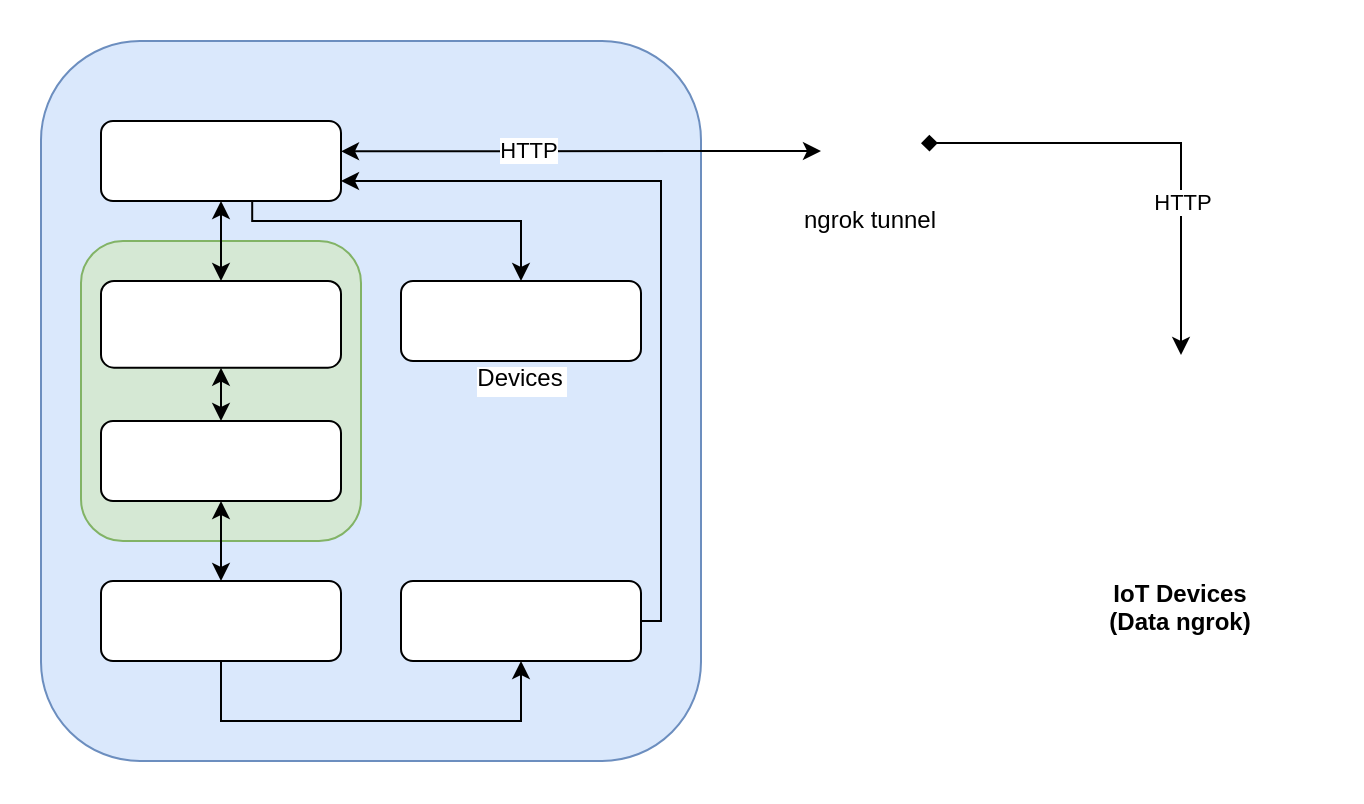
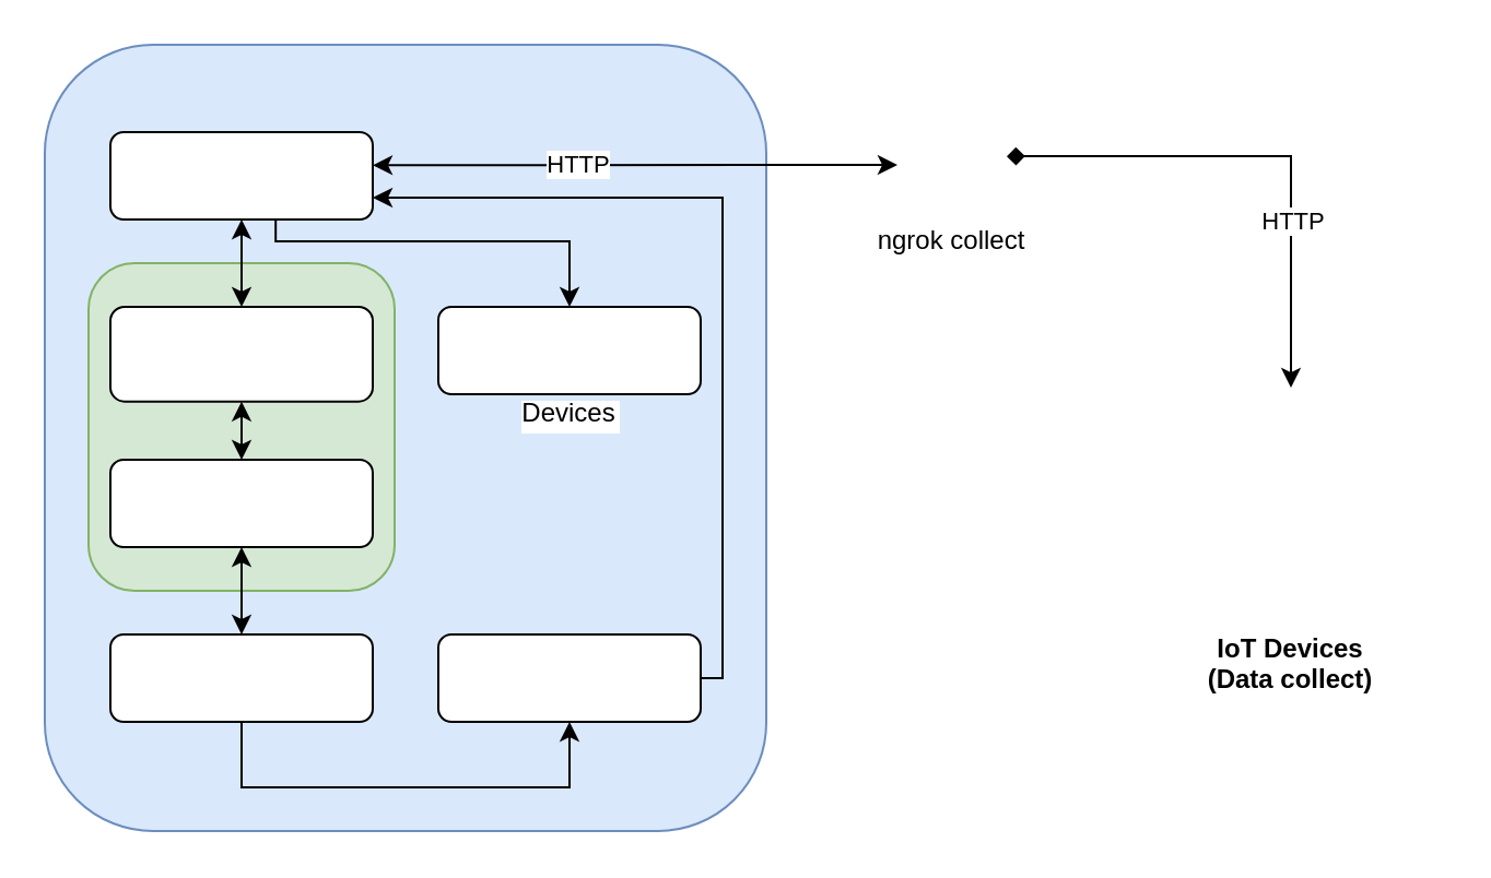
  <mxCell id="0" />
  <mxCell id="1" parent="0" />
  <mxCell id="2" value="" style="rounded=1;whiteSpace=wrap;html=1;fillColor=#dae8fc;strokeColor=#6c8ebf;" parent="1" vertex="1"><mxGeometry x="20" y="20" width="330" height="360" as="geometry" /></mxCell>
  <mxCell id="3" value="" style="shape=image;verticalLabelPosition=bottom;labelBackgroundColor=default;verticalAlign=top;aspect=fixed;imageAspect=0;image=https://1000marcas.net/wp-content/uploads/2021/05/Docker-Logo-2-500x281.png;clipPath=inset(25.74% 0.67% 26.92% 0%);" parent="1" vertex="1"><mxGeometry x="147.75" y="26.11" width="74.49" height="20" as="geometry" /></mxCell>
  <mxCell id="4" value="" style="group" parent="1" vertex="1" connectable="0"><mxGeometry x="50" y="60" width="120" height="40" as="geometry" /></mxCell>
  <mxCell id="5" value="" style="rounded=1;whiteSpace=wrap;html=1;" parent="4" vertex="1"><mxGeometry width="120" height="40" as="geometry" /></mxCell>
  <mxCell id="6" value="" style="shape=image;verticalLabelPosition=bottom;labelBackgroundColor=default;verticalAlign=top;aspect=fixed;imageAspect=0;image=https://extassisnetwork.com/tutoriales/wp-content/uploads/Comandos-de-Nginx-que-usted-debe-saber.jpg;clipPath=inset(7.58% 1.67% 8.33% 1%);" parent="4" vertex="1"><mxGeometry x="13" y="2.13" width="94" height="35.733" as="geometry" /></mxCell>
  <mxCell id="7" value="" style="group;" parent="1" vertex="1" connectable="0"><mxGeometry x="50" y="140" width="130" height="130" as="geometry" /></mxCell>
  <mxCell id="8" value="" style="rounded=1;whiteSpace=wrap;html=1;fillColor=#d5e8d4;strokeColor=#82b366;" parent="7" vertex="1"><mxGeometry x="-10" y="-20" width="140" height="150" as="geometry" /></mxCell>
  <mxCell id="9" value="" style="rounded=1;whiteSpace=wrap;html=1;" parent="7" vertex="1"><mxGeometry width="120" height="43.333" as="geometry" /></mxCell>
  <mxCell id="10" value="" style="shape=image;verticalLabelPosition=bottom;labelBackgroundColor=default;verticalAlign=top;aspect=fixed;imageAspect=0;image=https://media2.dev.to/dynamic/image/width=800%2Cheight=%2Cfit=scale-down%2Cgravity=auto%2Cformat=auto/https%3A%2F%2Fcdn-images-1.medium.com%2Fmax%2F1024%2F1%2AU3OFfUPCKV7qMmLRRiiYDA.jpeg;clipPath=inset(24.04% 18.67% 31.73% 9.67%);" parent="7" vertex="1"><mxGeometry x="13.26" y="10.833" width="93.48" height="20" as="geometry" /></mxCell>
  <mxCell id="11" value="" style="group" parent="1" vertex="1" connectable="0"><mxGeometry x="50" y="210" width="120" height="40" as="geometry" /></mxCell>
  <mxCell id="12" value="" style="rounded=1;whiteSpace=wrap;html=1;" parent="11" vertex="1"><mxGeometry width="120" height="40" as="geometry" /></mxCell>
  <mxCell id="13" value="" style="shape=image;verticalLabelPosition=bottom;labelBackgroundColor=default;verticalAlign=top;aspect=fixed;imageAspect=0;image=https://flask-es.readthedocs.io/_images/flask-horizontal.png;" parent="11" vertex="1"><mxGeometry x="13.5" y="4.95" width="93" height="30.1" as="geometry" /></mxCell>
  <mxCell id="14" value="" style="group" parent="1" vertex="1" connectable="0"><mxGeometry x="50" y="290" width="120" height="40" as="geometry" /></mxCell>
  <mxCell id="15" value="" style="rounded=1;whiteSpace=wrap;html=1;" parent="14" vertex="1"><mxGeometry width="120" height="40" as="geometry" /></mxCell>
  <mxCell id="16" value="" style="shape=image;verticalLabelPosition=bottom;labelBackgroundColor=default;verticalAlign=top;aspect=fixed;imageAspect=0;image=https://sysadm.es/wp-content/uploads/2018/04/psql.png;clipPath=inset(12.32% 0.33% 13.77% 0%);" parent="14" vertex="1"><mxGeometry x="11.96" y="3.61" width="96.07" height="32.773" as="geometry" /></mxCell>
  <mxCell id="17" style="edgeStyle=orthogonalEdgeStyle;rounded=0;orthogonalLoop=1;jettySize=auto;html=1;exitX=0.5;exitY=1;exitDx=0;exitDy=0;entryX=0.5;entryY=0;entryDx=0;entryDy=0;startArrow=classic;startFill=1;" parent="1" source="12" target="15" edge="1"><mxGeometry relative="1" as="geometry" /></mxCell>
  <mxCell id="18" style="edgeStyle=orthogonalEdgeStyle;rounded=0;orthogonalLoop=1;jettySize=auto;html=1;exitX=0.5;exitY=1;exitDx=0;exitDy=0;entryX=0.5;entryY=0;entryDx=0;entryDy=0;startArrow=classic;startFill=1;" parent="1" source="5" target="9" edge="1"><mxGeometry relative="1" as="geometry" /></mxCell>
  <mxCell id="19" style="edgeStyle=orthogonalEdgeStyle;rounded=0;orthogonalLoop=1;jettySize=auto;html=1;entryX=0.5;entryY=0;entryDx=0;entryDy=0;startArrow=classic;startFill=1;" parent="1" source="9" target="12" edge="1"><mxGeometry relative="1" as="geometry" /></mxCell>
  <mxCell id="20" value="" style="group" parent="1" vertex="1" connectable="0"><mxGeometry x="200" y="140" width="120" height="40" as="geometry" /></mxCell>
  <mxCell id="21" value="" style="rounded=1;whiteSpace=wrap;html=1;" parent="20" vertex="1"><mxGeometry width="120" height="40" as="geometry" /></mxCell>
  <mxCell id="22" value="Devices" style="shape=image;verticalLabelPosition=bottom;labelBackgroundColor=default;verticalAlign=top;aspect=fixed;imageAspect=0;image=https://miro.medium.com/v2/resize:fit:834/0*nVP5nQ-SCXEuTA8n.png;" parent="20" vertex="1"><mxGeometry x="27.5" y="5" width="64.99" height="30" as="geometry" /></mxCell>
  <mxCell id="23" style="edgeStyle=orthogonalEdgeStyle;rounded=0;orthogonalLoop=1;jettySize=auto;html=1;startArrow=classic;startFill=1;entryX=1;entryY=0.5;entryDx=0;entryDy=0;endArrow=diamond;" parent="1" source="25" target="30" edge="1"><mxGeometry relative="1" as="geometry"><Array as="points"><mxPoint x="590" y="71" /><mxPoint x="470" y="71" /></Array><mxPoint x="470" y="90" as="targetPoint" /></mxGeometry></mxCell>
  <mxCell id="24" value="HTTP" style="edgeLabel;html=1;align=center;verticalAlign=middle;resizable=0;points=[];" parent="23" vertex="1" connectable="0"><mxGeometry x="-0.176" y="3" relative="1" as="geometry"><mxPoint x="3" y="20" as="offset" /></mxGeometry></mxCell>
- <mxCell id="25" value="IoT Devices&#10;(Data ngrok)" style="shape=image;verticalLabelPosition=bottom;labelBackgroundColor=default;verticalAlign=top;aspect=fixed;imageAspect=0;image=https://novatronicec.com/wp-content/uploads/2021/06/esp32-wroom-wifi-bluetooth.jpg;clipPath=inset(5.81% 10.67% 7.21% 7%);fontStyle=1" parent="1" vertex="1"><mxGeometry x="520" y="177" width="140" height="105.992" as="geometry" /></mxCell>
+ <mxCell id="25" value="IoT Devices&#10;(Data collect)" style="shape=image;verticalLabelPosition=bottom;labelBackgroundColor=default;verticalAlign=top;aspect=fixed;imageAspect=0;image=https://novatronicec.com/wp-content/uploads/2021/06/esp32-wroom-wifi-bluetooth.jpg;clipPath=inset(5.81% 10.67% 7.21% 7%);fontStyle=1" parent="1" vertex="1"><mxGeometry x="520" y="177" width="140" height="105.992" as="geometry" /></mxCell>
  <mxCell id="26" style="edgeStyle=orthogonalEdgeStyle;rounded=0;orthogonalLoop=1;jettySize=auto;html=1;exitX=0.5;exitY=1;exitDx=0;exitDy=0;entryX=0.5;entryY=1;entryDx=0;entryDy=0;startArrow=classic;startFill=1;endArrow=none;endFill=0;" parent="1" source="28" target="15" edge="1"><mxGeometry relative="1" as="geometry"><Array as="points"><mxPoint x="260" y="360" /><mxPoint x="110" y="360" /></Array></mxGeometry></mxCell>
  <mxCell id="27" value="" style="group" parent="1" vertex="1" connectable="0"><mxGeometry x="200" y="290" width="120" height="40" as="geometry" /></mxCell>
  <mxCell id="28" value="" style="rounded=1;whiteSpace=wrap;html=1;" parent="27" vertex="1"><mxGeometry width="120" height="40" as="geometry" /></mxCell>
  <mxCell id="29" value="" style="shape=image;verticalLabelPosition=bottom;labelBackgroundColor=default;verticalAlign=top;aspect=fixed;imageAspect=0;image=https://kanari.com/hs-fs/hubfs/grafana%20logo.png?width=1204&amp;height=311&amp;name=grafana%20logo.png;" parent="27" vertex="1"><mxGeometry x="10" y="7.09" width="100" height="25.83" as="geometry" /></mxCell>
- <mxCell id="30" value="ngrok tunnel" style="shape=image;verticalLabelPosition=bottom;labelBackgroundColor=default;verticalAlign=top;aspect=fixed;imageAspect=0;image=https://png.pngtree.com/png-clipart/20190924/original/pngtree-world-wide-web-icon-for-your-project-png-image_4813752.jpg;clipPath=inset(14.33% 14.67% 15% 14.67%);" parent="1" vertex="1"><mxGeometry x="410" y="46.11" width="50" height="50" as="geometry" /></mxCell>
+ <mxCell id="30" value="ngrok collect" style="shape=image;verticalLabelPosition=bottom;labelBackgroundColor=default;verticalAlign=top;aspect=fixed;imageAspect=0;image=https://png.pngtree.com/png-clipart/20190924/original/pngtree-world-wide-web-icon-for-your-project-png-image_4813752.jpg;clipPath=inset(14.33% 14.67% 15% 14.67%);" parent="1" vertex="1"><mxGeometry x="410" y="46.11" width="50" height="50" as="geometry" /></mxCell>
  <mxCell id="31" style="edgeStyle=orthogonalEdgeStyle;rounded=0;orthogonalLoop=1;jettySize=auto;html=1;entryX=1;entryY=0.379;entryDx=0;entryDy=0;entryPerimeter=0;startArrow=classic;startFill=1;" parent="1" source="30" target="5" edge="1"><mxGeometry relative="1" as="geometry"><Array as="points"><mxPoint x="340" y="75" /><mxPoint x="340" y="75" /></Array></mxGeometry></mxCell>
  <mxCell id="32" value="HTTP" style="edgeLabel;html=1;align=center;verticalAlign=middle;resizable=0;points=[];" parent="31" vertex="1" connectable="0"><mxGeometry x="0.221" y="-1" relative="1" as="geometry"><mxPoint x="1" as="offset" /></mxGeometry></mxCell>
  <mxCell id="33" style="edgeStyle=orthogonalEdgeStyle;rounded=0;orthogonalLoop=1;jettySize=auto;html=1;exitX=0.63;exitY=0.993;exitDx=0;exitDy=0;entryX=0.5;entryY=0;entryDx=0;entryDy=0;exitPerimeter=0;" parent="1" source="5" target="21" edge="1"><mxGeometry relative="1" as="geometry"><Array as="points"><mxPoint x="126" y="110" /><mxPoint x="260" y="110" /></Array></mxGeometry></mxCell>
  <mxCell id="34" style="edgeStyle=orthogonalEdgeStyle;rounded=0;orthogonalLoop=1;jettySize=auto;html=1;exitX=1;exitY=0.5;exitDx=0;exitDy=0;" parent="1" source="28" edge="1"><mxGeometry relative="1" as="geometry"><mxPoint x="170" y="90" as="targetPoint" /><Array as="points"><mxPoint x="330" y="310" /><mxPoint x="330" y="90" /></Array></mxGeometry></mxCell>
